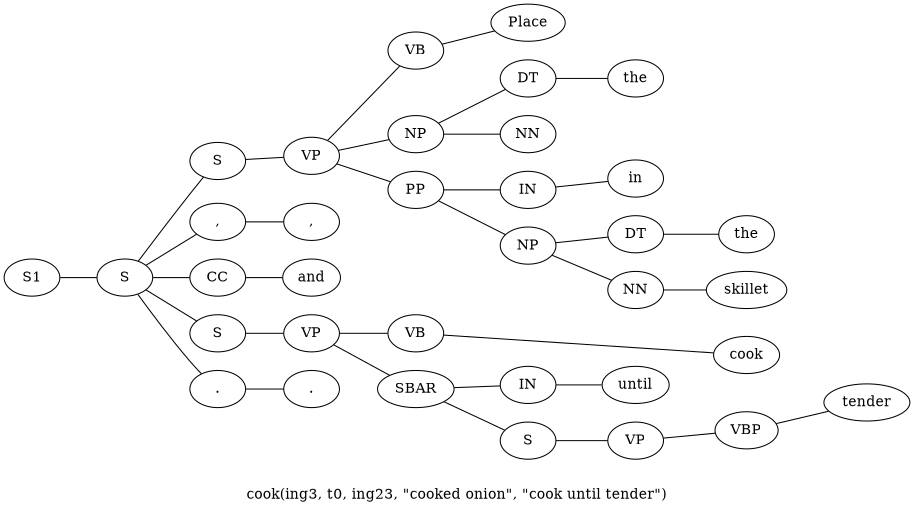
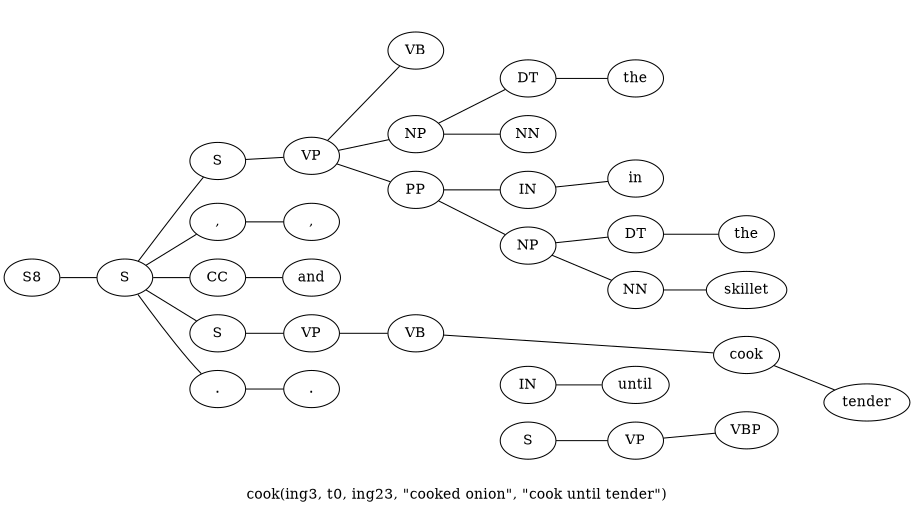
  graph {
    label="cook(ing3, t0, ing23, \"cooked onion\", \"cook until tender\")"
    rankdir=LR
-   n1 [label=S1]
+   n1 [label=S8]
    n2 [label=S]
    n3 [label=S]
    n4 [label=","]
    n5 [label=CC]
    n6 [label=S]
    n7 [label="."]
    n8 [label=VP]
    n9 [label=","]
    n10 [label=and]
    n11 [label=VP]
    n12 [label="."]
    n13 [label=VB]
    n14 [label=NP]
    n15 [label=PP]
-   n16 [label=Place]
    n17 [label=DT]
    n18 [label=NN]
    n19 [label=IN]
    n20 [label=NP]
    n21 [label=the]
    n22 [label=in]
    n23 [label=DT]
    n24 [label=NN]
    n25 [label=the]
    n26 [label=skillet]
    n27 [label=VB]
-   n28 [label=SBAR]
    n29 [label=cook]
    n30 [label=IN]
    n31 [label=S]
    n32 [label=until]
    n33 [label=VP]
    n34 [label=VBP]
    n35 [label=tender]
    n1 -- n2
    n2 -- n3
    n2 -- n4
    n2 -- n5
    n2 -- n6
    n2 -- n7
    n3 -- n8
    n4 -- n9
    n5 -- n10
    n6 -- n11
    n7 -- n12
    n8 -- n13
    n8 -- n14
    n8 -- n15
    n11 -- n27
-   n11 -- n28
-   n13 -- n16
    n14 -- n17
    n14 -- n18
    n15 -- n19
    n15 -- n20
    n17 -- n21
    n19 -- n22
    n20 -- n23
    n20 -- n24
    n23 -- n25
    n24 -- n26
    n27 -- n29
-   n28 -- n30
-   n28 -- n31
    n30 -- n32
    n31 -- n33
    n33 -- n34
-   n34 -- n35
+   n29 -- n35
  }
